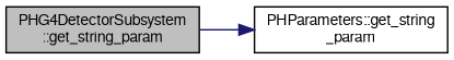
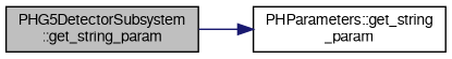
  digraph {
    rankdir=LR
    node [color=black fontname=FreeSans fontsize=10 shape=record]
-   n1 [fillcolor=grey75 fontcolor=black height=0.2 label="PHG4DetectorSubsystem\l::get_string_param" style=filled width=0.4]
+   n1 [fillcolor=grey75 fontcolor=black height=0.2 label="PHG5DetectorSubsystem\l::get_string_param" style=filled width=0.4]
    n2 [height=0.2 label="PHParameters::get_string\l_param" width=0.4]
    n1 -> n2 [color=midnightblue fontname=FreeSans fontsize=10 labelfontname=FreeSans labelfontsize=10 style=solid]
  }
